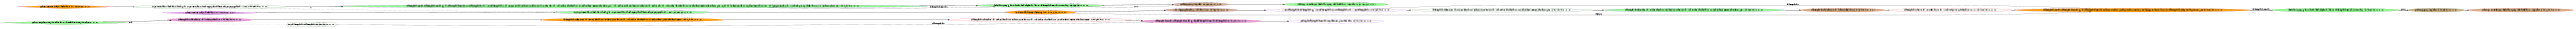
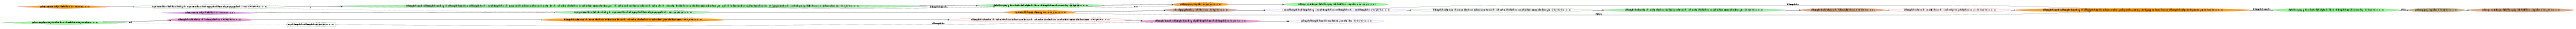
  digraph {
    rankdir=LR
    fontname="DejaVu Sans"
    node [fillcolor=palegreen shape=ellipse style=filled color=purple fontname="DejaVu Sans"]
    edge [style=bold arrowhead=odot fontname="DejaVu Sans"]
    n1 [fillcolor=plum label="selectStatement.setProjections(new ProjectionsSegment(0,0))@@@3@@@['0', '0', '1']" color=red]
    n2 [fillcolor=orange label="selectStatement.setGroupBy(new GroupBySegment(0,0,Collections.singletonList(new IndexOrderByItemSegment(0,0,1,OrderDirection.ASC,OrderDirection.DESC))))@@@4@@@['0', '0', '1']" color=red]
    n3 [label="selectStatement.setOrderBy(new OrderBySegment(0,0,Collections.singletonList(new IndexOrderByItemSegment(0,0,1,OrderDirection.DESC,OrderDirection.ASC))))@@@8@@@['0', '1', '0']"]
    n4 [fillcolor=tan label="selectStatement.setProjections(new ProjectionsSegment(0,0))@@@9@@@['0', '1', '0']" color=red]
    n5 [fillcolor=tan label="assertThat(((LimitDecoratorMergedResult)actual).getMergedResult(),instanceOf())@@@14@@@['0', '1', '0']" color=red]
    n6 [fillcolor=white label="assertFalse(selectStatementContext.isSameGroupByAndOrderByItems())@@@7@@@['0', '0', '1']"]
    n7 [label="MergedResult actual = resultMerger.merge(createQueryResults(),selectStatementContext,buildSchema())@@@12@@@['0', '1', '0']" color=darkgreen]
    n8 [fillcolor=tan label="assertThat(actual,instanceOf())@@@13@@@['0', '1', '0']" color=darkgreen]
    n9 [fillcolor=tan label="when(metaData.getSchema()).thenReturn(mock())@@@5@@@['0', '1', '0']"]
    n10 [fillcolor=white label="MySQLSelectStatement selectStatement = (MySQLSelectStatement)buildSelectStatement(new MySQLSelectStatement())@@@6@@@['0', '1', '0']"]
    n11 [fillcolor=orange label="ShardingSphereMetaData metaData = mock()@@@4@@@['0', '1', '0']"]
    n12 [fillcolor=orange label="SelectStatementContext selectStatementContext = new SelectStatementContext(Collections.singletonMap(DefaultSchema.LOGIC_NAME,metaData),Collections.emptyList(),selectStatement,DefaultSchema.LOGIC_NAME)@@@11@@@['0', '1', '0']"]
    n13 [fillcolor=white label="selectStatement.setGroupBy(new GroupBySegment(0,0,Collections.singletonList(new IndexOrderByItemSegment(0,0,1,OrderDirection.DESC,OrderDirection.ASC))))@@@7@@@['0', '1', '0']" color=darkgreen]
    n14 [fillcolor=white label="final SelectStatement selectStatement@@@2@@@['0', '0', '1']" shape=box color=darkgreen]
    n15 [fillcolor=plum label="SelectStatementContext selectStatementContext = createSelectStatementContext(selectStatement)@@@6@@@['0', '0', '1']" color=red]
    n16 [fillcolor=white label="ShardingDQLResultMerger resultMerger = new ShardingDQLResultMerger(DatabaseTypeRegistry.getActualDatabaseType(\"MySQL\"))@@@3@@@['1', '0', '0']" color=darkgreen]
    n17 [label="SelectStatementContext selectStatementContext = new SelectStatementContext(buildSelectStatement(new MySQLSelectStatement()),new GroupByContext(Collections.singletonList(new OrderByItem(new IndexOrderByItemSegment(0,0,1,OrderDirection.DESC,OrderDirection.ASC)))),new OrderByContext(Collections.singletonList(new OrderByItem(new IndexOrderByItemSegment(0,0,1,OrderDirection.DESC,OrderDirection.ASC))),false),new ProjectionsContext(0,0,false,Collections.emptyList()),new PaginationContext(new NumberLiteralLimitValueSegment(0,0,1),null,Collections.emptyList()))@@@4@@@['1', '0', '0']"]
    n18 [label="final ShardingDQLResultMerger resultMerger = new ShardingDQLResultMerger(DatabaseTypeRegistry.getActualDatabaseType(\"MySQL\"))@@@3@@@['0', '1', '0']"]
    n19 [label="MergedResult actual = resultMerger.merge(createQueryResults(),selectStatementContext,buildSchema())@@@5@@@['1', '0', '0']"]
    n20 [fillcolor=orange label="assertBuildGroupByStreamMergedResultWithMySQLLimit['1', '0', '0']" shape=diamond]
    n21 [fillcolor=white label="selectStatement.setOrderBy(new OrderBySegment(0,0,Collections.singletonList(new IndexOrderByItemSegment(0,0,1,OrderDirection.DESC,OrderDirection.DESC))))@@@5@@@['0', '0', '1']" color=red]
    n22 [fillcolor=white label="selectStatement.setLimit(new LimitSegment(0,0,new NumberLiteralLimitValueSegment(0,0,1),null))@@@10@@@['0', '1', '0']" color=red]
    n23 [label="assertThat(((LimitDecoratorMergedResult)actual).getMergedResult(),instanceOf())@@@7@@@['1', '0', '0']" color=darkgreen]
-   n24 [fillcolor=tan label="assertThat(actual,instanceOf())@@@6@@@['1', '0', '0']"]
+   n24 [fillcolor=orange label="assertThat(actual,instanceOf())@@@6@@@['1', '0', '0']"]
    n25 [label="assertIsNotSameGroupByAndOrderByItemsWhenDifferentGroupByAndOrderBy['0', '0', '1']" shape=diamond color=darkgreen]
    n26 [fillcolor=plum label="assertBuildGroupByStreamMergedResultWithMySQLLimit['0', '1', '0']" shape=diamond]
    n1 -> n2
    n2 -> n21 [arrowhead=vee]
    n3 -> n4 [arrowhead=vee]
    n4 -> n22
    n7 -> n8 [label=actual style=solid arrowhead=vee]
    n7 -> n8
    n8 -> n5 [arrowhead=diamond]
    n9 -> n10 [arrowhead=vee]
    n10 -> n12 [label=selectStatement style=solid]
    n10 -> n13 [arrowhead=diamond]
    n11 -> n9 [arrowhead=diamond]
    n11 -> n12 [label=metaData style=solid arrowhead=diamond]
    n12 -> n7 [label=selectStatementContext style=solid]
    n12 -> n7
    n13 -> n3 [arrowhead=diamond]
    n14 -> n15 [label=selectStatement style=solid]
    n15 -> n6 [arrowhead=vee]
    n16 -> n17 [arrowhead=vee]
    n16 -> n18 [label=0 style=dashed]
    n17 -> n19 [arrowhead=vee]
    n17 -> n19 [label=selectStatementContext style=solid arrowhead=diamond]
    n18 -> n11
    n19 -> n24 [arrowhead=diamond]
    n19 -> n24 [label=actual style=solid]
    n20 -> n16
    n21 -> n15 [arrowhead=vee]
    n22 -> n12
    n24 -> n23 [arrowhead=vee]
    n25 -> n1 [arrowhead=diamond]
    n25 -> n14 [label=true style=dotted]
    n26 -> n18
  }
